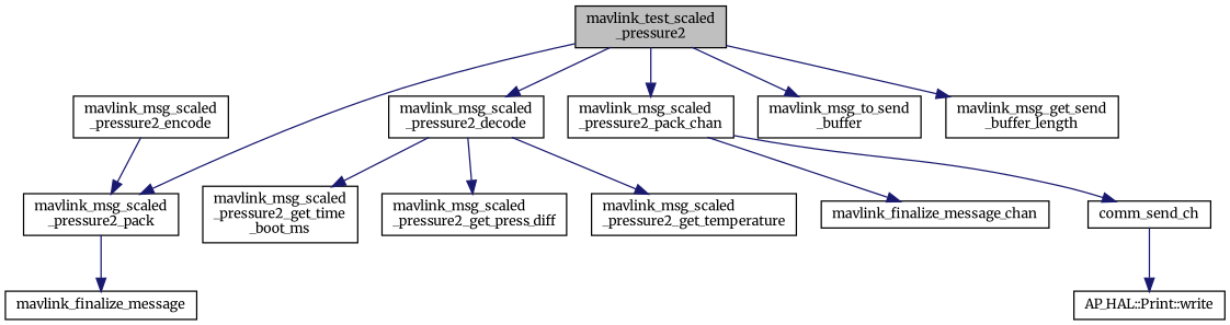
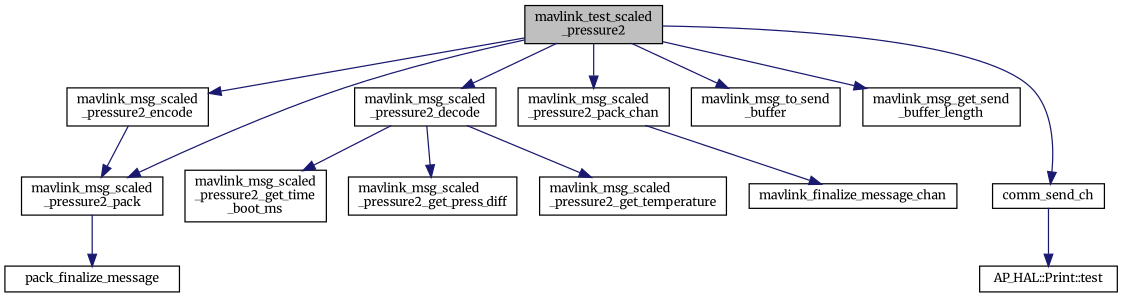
  digraph {
    fontname=Merriweather
    rankdir=TB
    node [color=black fillcolor=white fontname=Merriweather fontsize=10 shape=record style=filled]
    edge [color=midnightblue fontname=Merriweather fontsize=10 labelfontname=Helvetica labelfontsize=10 style=solid]
    n1 [fillcolor=grey75 fontcolor=black height=0.2 label="mavlink_test_scaled\l_pressure2" width=0.4]
    n2 [height=0.2 label="mavlink_msg_scaled\l_pressure2_encode" width=0.4]
    n3 [height=0.2 label="mavlink_msg_scaled\l_pressure2_pack" width=0.4]
    n4 [height=0.2 label="mavlink_msg_scaled\l_pressure2_decode" width=0.4]
    n5 [height=0.2 label="mavlink_msg_scaled\l_pressure2_pack_chan" width=0.4]
    n6 [height=0.2 label="mavlink_msg_to_send\l_buffer" width=0.4]
    n7 [height=0.2 label="mavlink_msg_get_send\l_buffer_length" width=0.4]
    n8 [height=0.2 label=comm_send_ch width=0.4]
-   n9 [height=0.2 label=mavlink_finalize_message width=0.4]
+   n9 [height=0.2 label=pack_finalize_message width=0.4]
    n10 [height=0.2 label="mavlink_msg_scaled\l_pressure2_get_time\l_boot_ms" width=0.4]
    n11 [height=0.2 label="mavlink_msg_scaled\l_pressure2_get_press_diff" width=0.4]
    n12 [height=0.2 label="mavlink_msg_scaled\l_pressure2_get_temperature" width=0.4]
    n13 [height=0.2 label=mavlink_finalize_message_chan width=0.4]
-   n14 [height=0.2 label="AP_HAL::Print::write" width=0.4]
+   n14 [height=0.2 label="AP_HAL::Print::test" width=0.4]
+   n1 -> n2
    n1 -> n3
    n1 -> n4
    n1 -> n5
    n1 -> n6
    n1 -> n7
-   n5 -> n8
+   n1 -> n8
    n2 -> n3
    n3 -> n9
    n4 -> n10
    n4 -> n11
    n4 -> n12
    n5 -> n13
    n8 -> n14
  }
